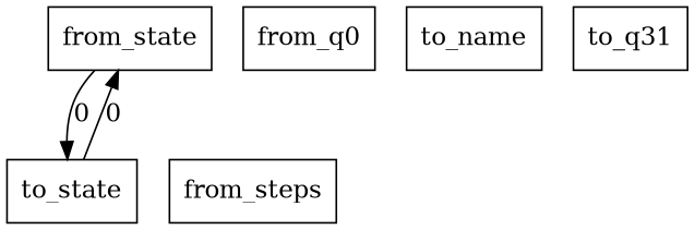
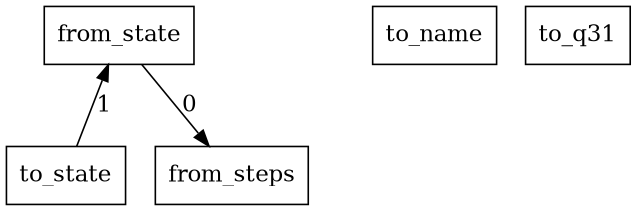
  digraph {
    rankdir=TB
    node [fillcolor=white shape=box style=filled]
    n1 [label=<from_state>]
    n2 [label=<to_state>]
    n3 [label=<from_steps>]
-   n4 [label=<from_q0>]
    n5 [label=<to_name>]
    n6 [label=<to_q31>]
-   n1 -> n2 [label=0]
-   n2 -> n1 [label=0]
+   n1 -> n3 [label=0]
+   n2 -> n1 [label=1]
  }
